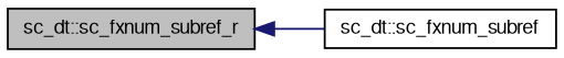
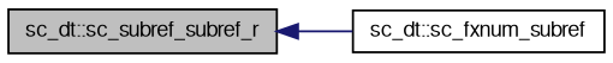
  digraph {
    rankdir=LR
    node [color=black fontname=FreeSans fontsize=10 shape=record style=filled]
-   n1 [fillcolor=grey75 fontcolor=black height=0.2 label="sc_dt::sc_fxnum_subref_r" width=0.4]
+   n1 [fillcolor=grey75 fontcolor=black height=0.2 label="sc_dt::sc_subref_subref_r" width=0.4]
    n2 [fillcolor=white height=0.2 label="sc_dt::sc_fxnum_subref" width=0.4]
    n1 -> n2 [color=midnightblue dir=back fontname=FreeSans fontsize=10 labelfontname=FreeSans labelfontsize=10 style=solid]
  }
